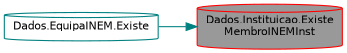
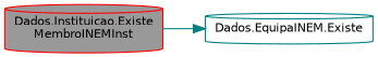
  digraph {
    rankdir=LR
    fontname="DejaVu Sans"
    node [fontname="DejaVu Sans" fontsize=10 shape=cylinder style=filled]
    n1 [color=red fillcolor=grey60 fontcolor=black height=0.2 label="Dados.Instituicao.Existe\lMembroINEMInst" width=0.4]
    n2 [color=teal fillcolor=white height=0.2 label="Dados.EquipaINEM.Existe" width=0.4]
-   n2 -> n1 [color=teal fontname="DejaVu Sans" fontsize=10 labelfontname=Helvetica labelfontsize=10 style=solid]
+   n1 -> n2 [color=teal fontname="DejaVu Sans" fontsize=10 labelfontname=Helvetica labelfontsize=10 style=solid]
  }
